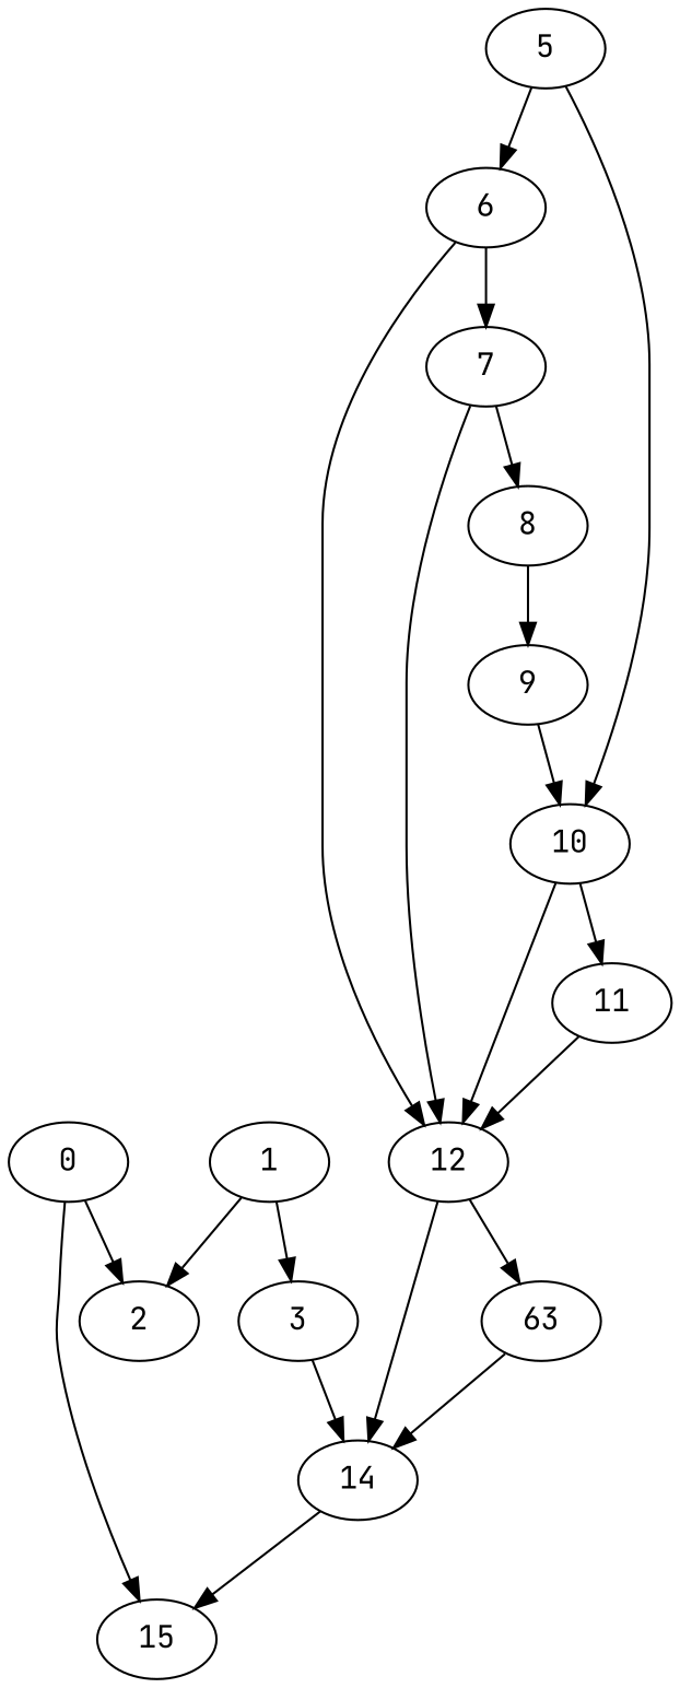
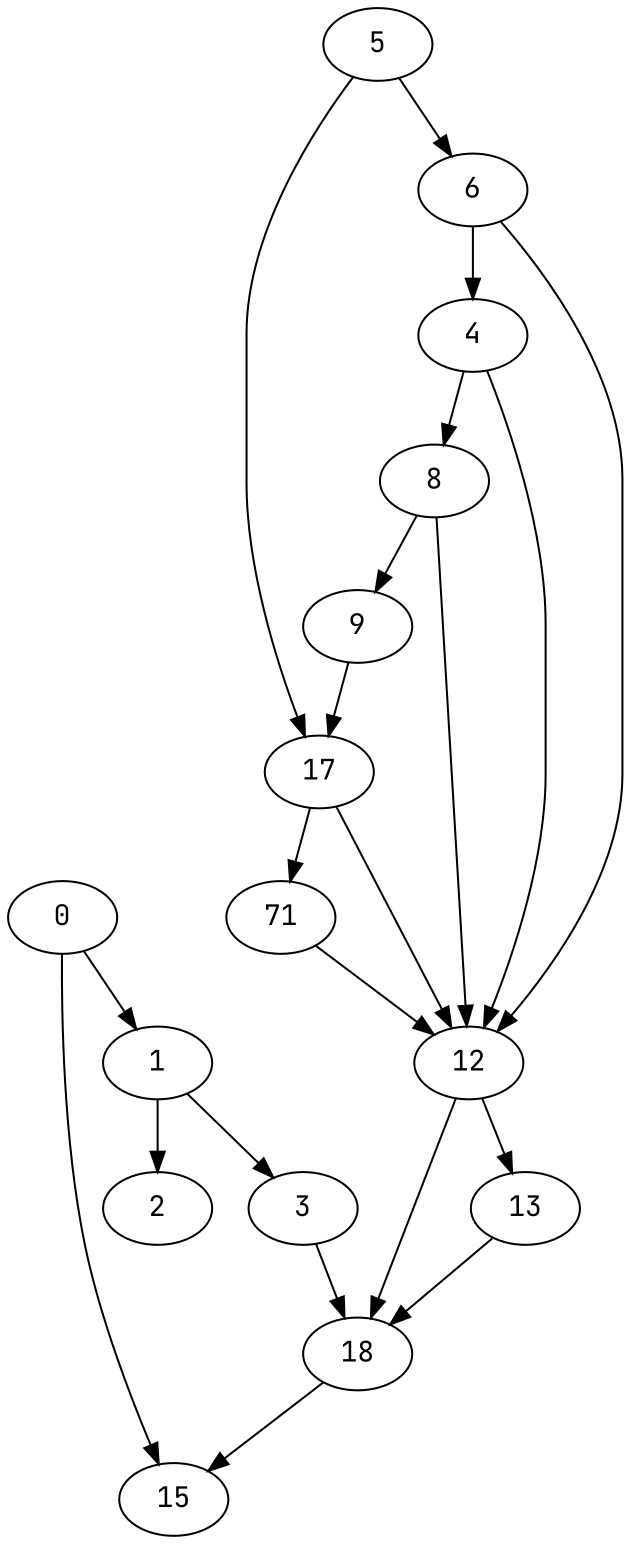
  digraph {
    fontname="JetBrains Mono"
    node [fontname="JetBrains Mono"]
    edge [fontname="JetBrains Mono"]
    0
    1
    15
    2
    3
-   14
+   14 [label=18]
    5
    6
-   10
+   10 [label=17]
    12
-   13 [label=63]
-   7
-   11
+   13
+   7 [label=4]
+   11 [label=71]
    8
    9
-   0 -> 2
+   0 -> 1
    0 -> 15
    1 -> 2
    1 -> 3
    3 -> 14
    14 -> 15
    5 -> 6
    5 -> 10
    6 -> 12
    6 -> 7
    10 -> 12
    10 -> 11
    12 -> 14
    12 -> 13
    13 -> 14
    7 -> 12
    7 -> 8
    11 -> 12
+   8 -> 12
    8 -> 9
    9 -> 10
  }
